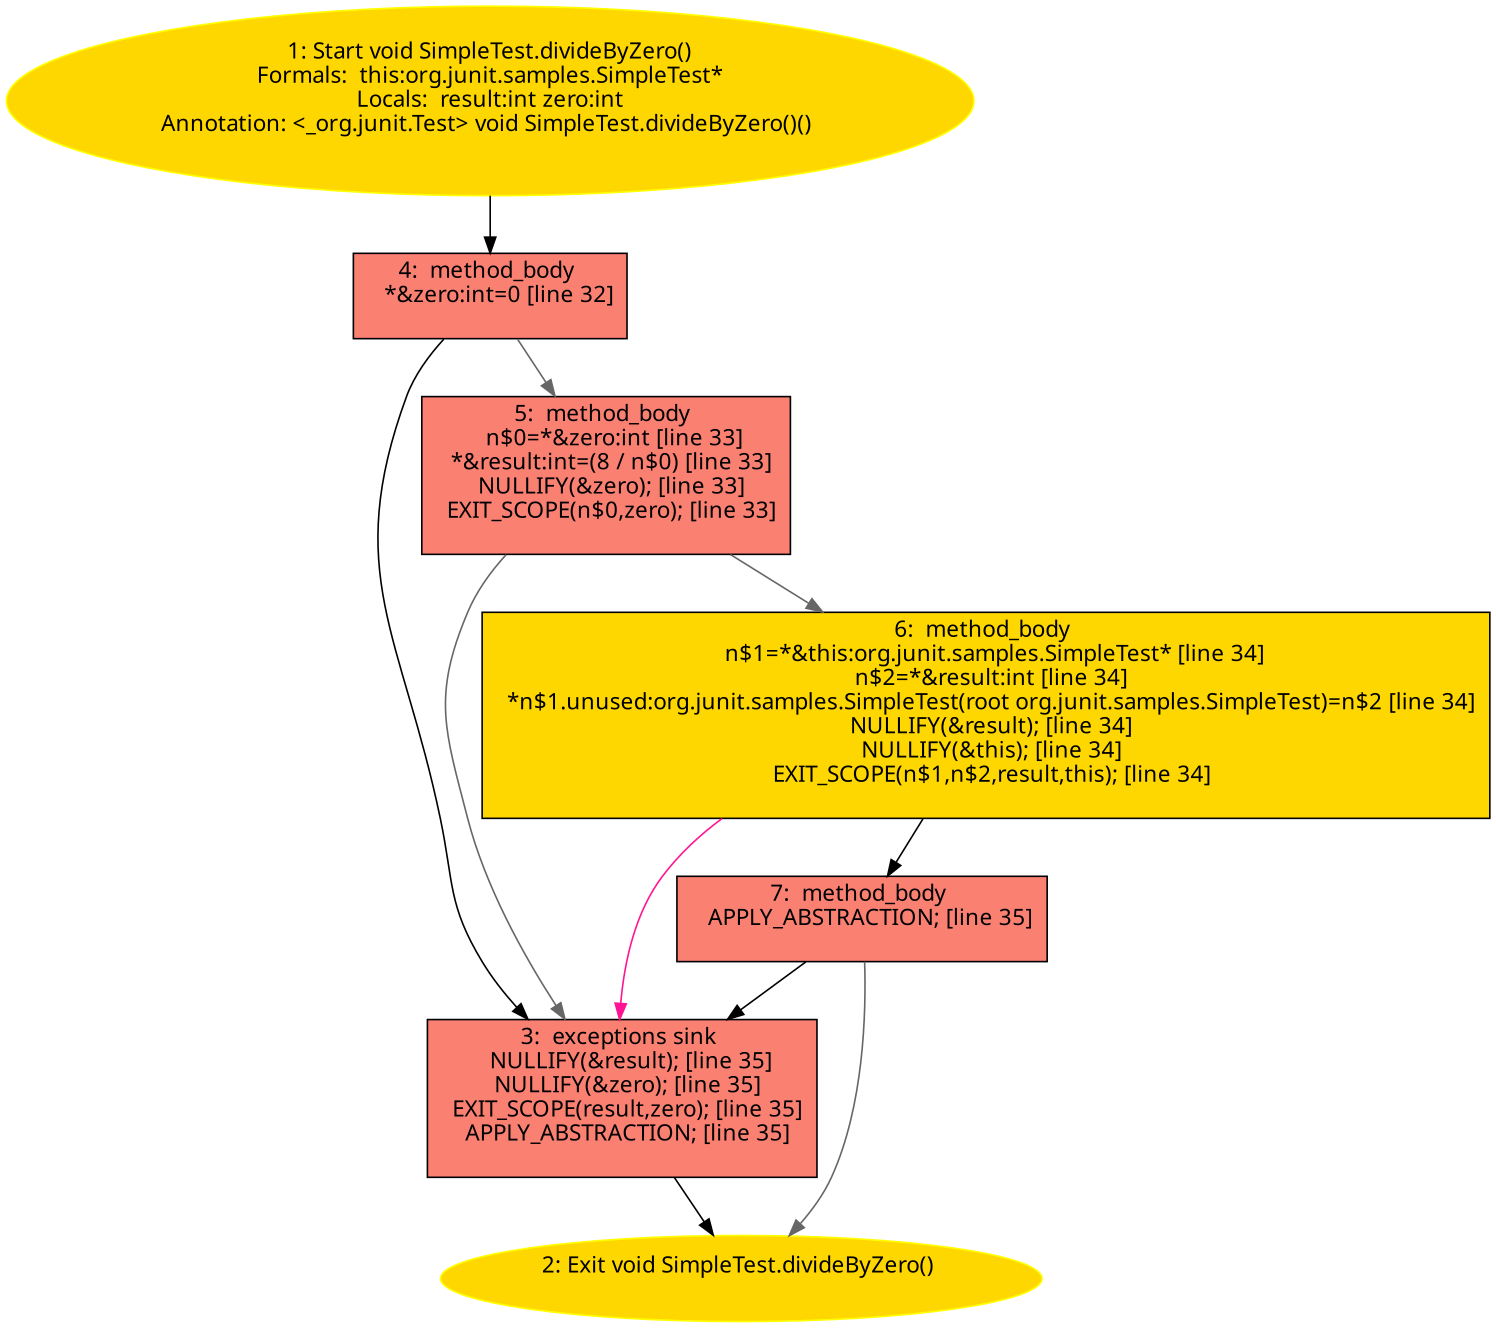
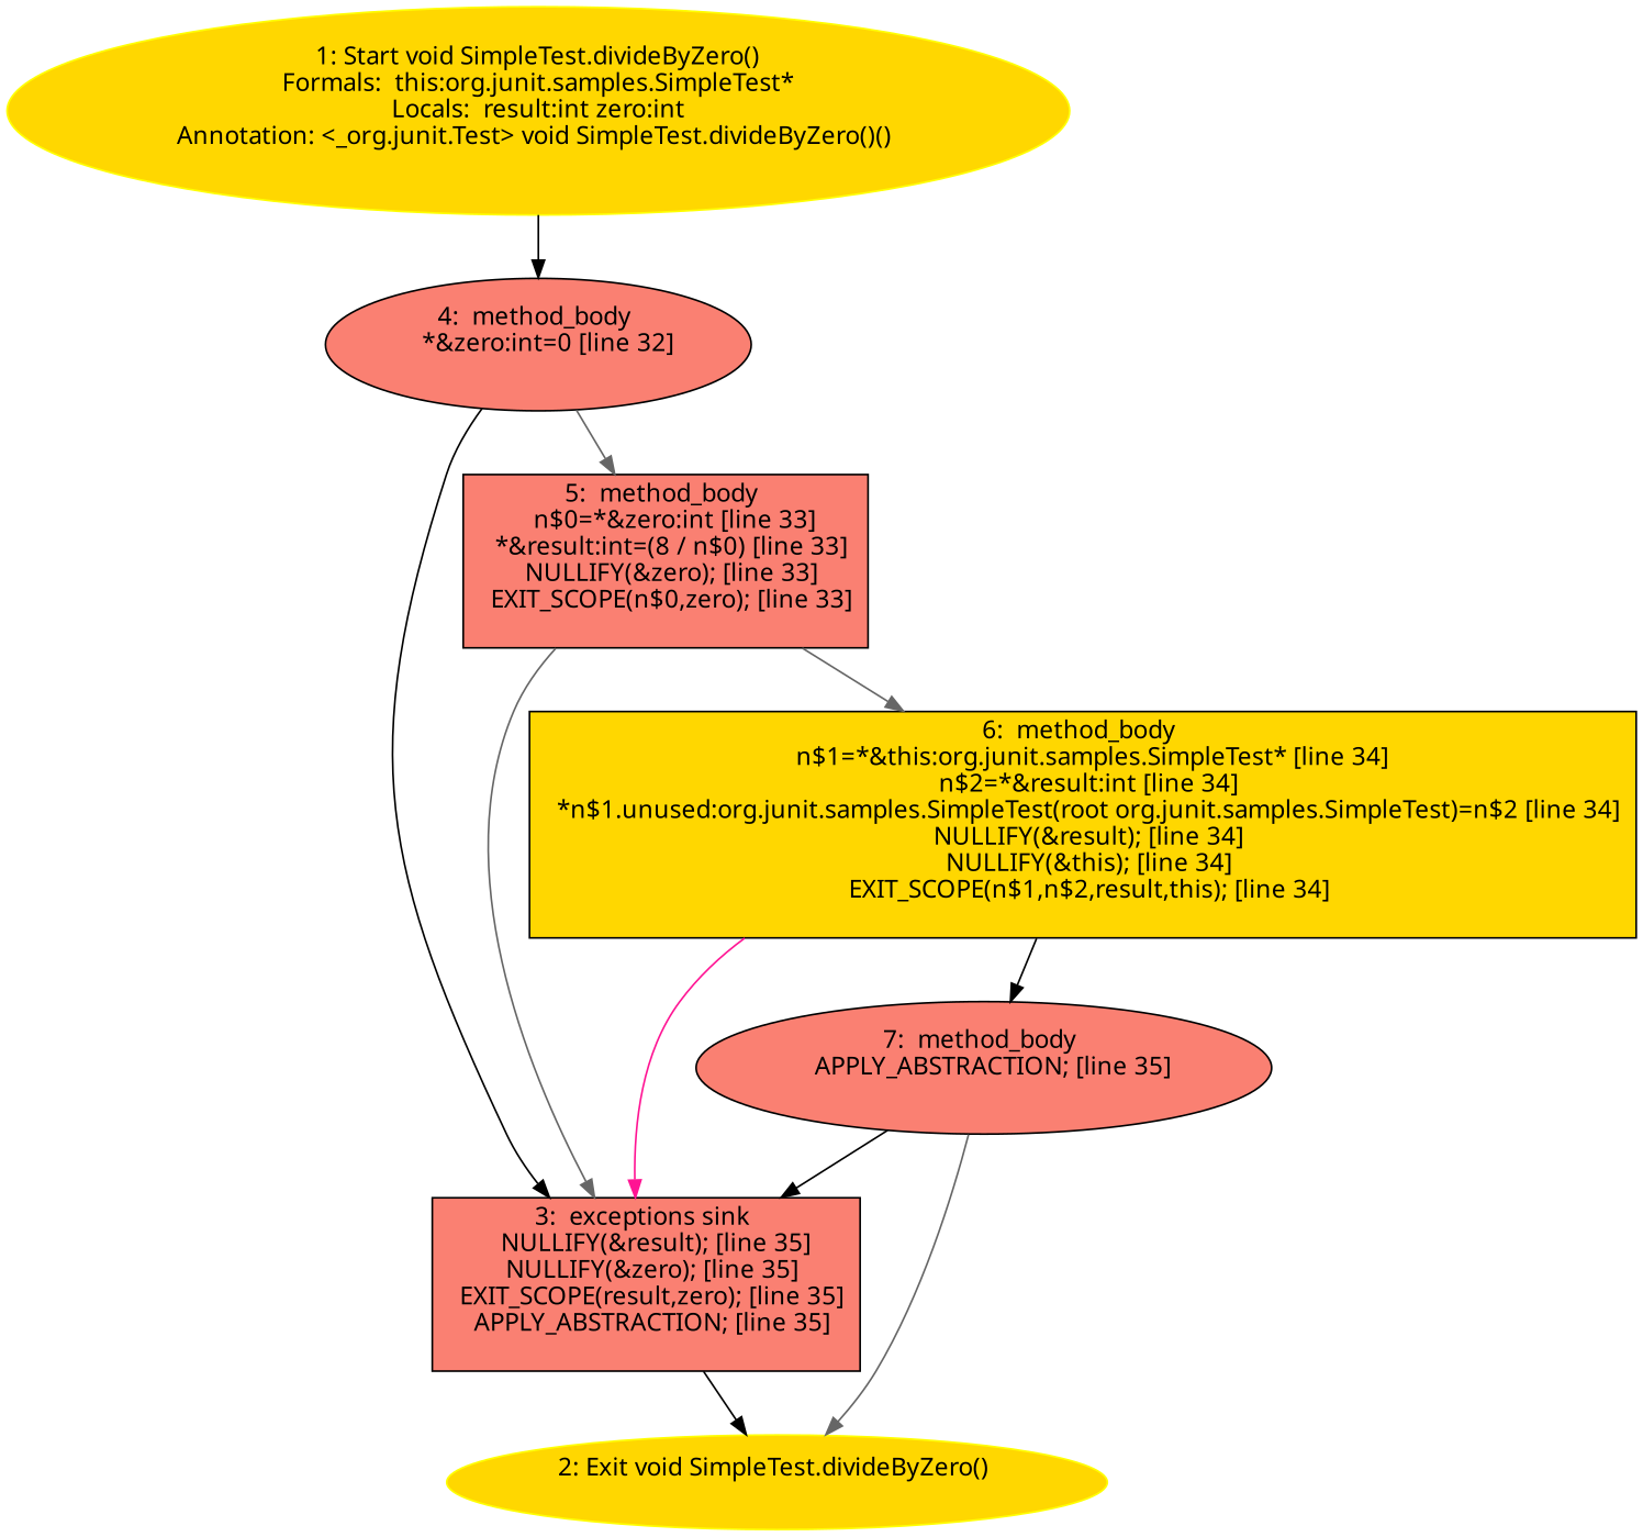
  digraph {
    fontname="Noto Sans"
    node [fillcolor=salmon fontname="Noto Sans" style=filled shape=box]
    edge [color=black fontname="Noto Sans"]
    n1 [color=yellow fillcolor=gold label="1: Start void SimpleTest.divideByZero()\nFormals:  this:org.junit.samples.SimpleTest*\nLocals:  result:int zero:int\nAnnotation: <_org.junit.Test> void SimpleTest.divideByZero()() \n  " shape=""]
-   n2 [label="4:  method_body \n   *&zero:int=0 [line 32]\n "]
+   n2 [label="4:  method_body \n   *&zero:int=0 [line 32]\n " shape=ellipse]
    n3 [label="3:  exceptions sink \n   NULLIFY(&result); [line 35]\n  NULLIFY(&zero); [line 35]\n  EXIT_SCOPE(result,zero); [line 35]\n  APPLY_ABSTRACTION; [line 35]\n "]
    n4 [label="5:  method_body \n   n$0=*&zero:int [line 33]\n  *&result:int=(8 / n$0) [line 33]\n  NULLIFY(&zero); [line 33]\n  EXIT_SCOPE(n$0,zero); [line 33]\n "]
    n5 [color=yellow fillcolor=gold label="2: Exit void SimpleTest.divideByZero() \n  " shape=""]
    n6 [fillcolor=gold label="6:  method_body \n   n$1=*&this:org.junit.samples.SimpleTest* [line 34]\n  n$2=*&result:int [line 34]\n  *n$1.unused:org.junit.samples.SimpleTest(root org.junit.samples.SimpleTest)=n$2 [line 34]\n  NULLIFY(&result); [line 34]\n  NULLIFY(&this); [line 34]\n  EXIT_SCOPE(n$1,n$2,result,this); [line 34]\n "]
-   n7 [label="7:  method_body \n   APPLY_ABSTRACTION; [line 35]\n "]
+   n7 [label="7:  method_body \n   APPLY_ABSTRACTION; [line 35]\n " shape=ellipse]
    n1 -> n2
    n2 -> n3
    n2 -> n4 [color=gray40]
    n3 -> n5
    n4 -> n3 [color=gray40]
    n4 -> n6 [color=gray40]
    n6 -> n3 [color=deeppink]
    n6 -> n7
    n7 -> n3
    n7 -> n5 [color=gray40]
  }
